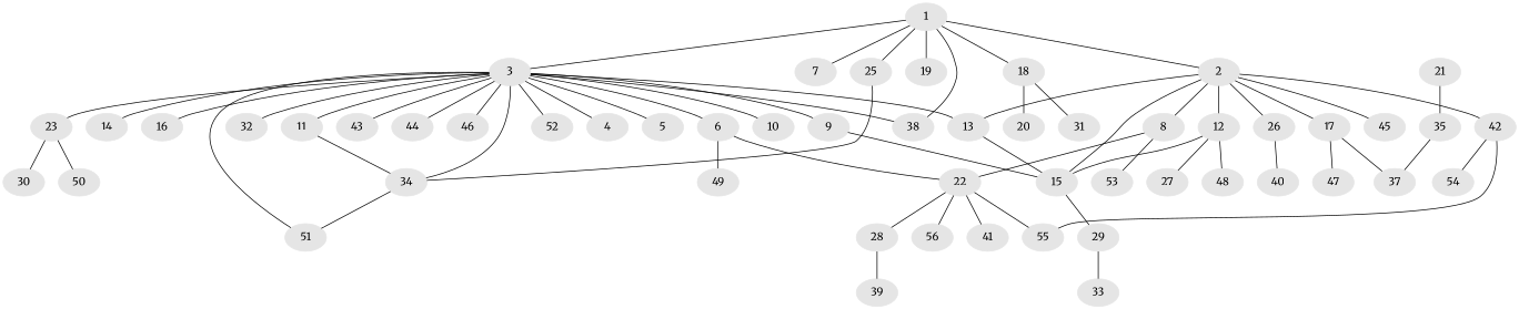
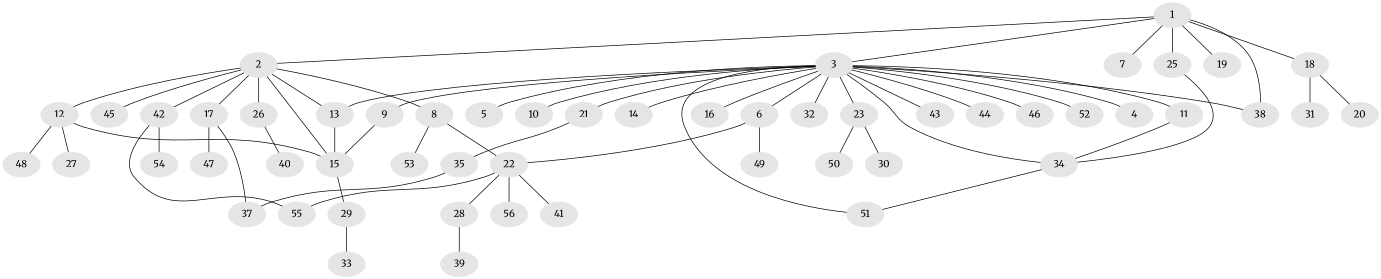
  graph {
    fontname=Merriweather
    node [color=gray90 fontname=Merriweather style=filled]
    edge [fontname=Merriweather]
    1
    2
    3
    7
    18
    19
    25
    38
    8
    12
    13
    15
    17
    26
    42
    45
    4
    5
    6
    9
    10
    11
    14
    16
    21
    23
    32
    34
    43
    44
    46
    51
    52
    20
    31
    22
    53
    27
    48
    29
    37
    47
    40
    55
    54
    49
    35
    30
    50
    28
    n51 [label=56]
    41
    33
    39
    1 -- 2
    1 -- 3
    1 -- 7
    1 -- 18
    1 -- 19
    1 -- 25
    1 -- 38
    2 -- 8
    2 -- 12
    2 -- 13
    2 -- 15
    2 -- 17
    2 -- 26
    2 -- 42
    2 -- 45
    3 -- 38
    3 -- 13
    3 -- 4
    3 -- 5
    3 -- 6
    3 -- 9
    3 -- 10
    3 -- 11
    3 -- 14
    3 -- 16
+   3 -- 21
    3 -- 23
    3 -- 32
    3 -- 34
    3 -- 43
    3 -- 44
    3 -- 46
    3 -- 51
    3 -- 52
    18 -- 20
    18 -- 31
    25 -- 34
    8 -- 22
    8 -- 53
    12 -- 15
    12 -- 27
    12 -- 48
    13 -- 15
    15 -- 29
    17 -- 37
    17 -- 47
    26 -- 40
    42 -- 55
    42 -- 54
    6 -- 22
    6 -- 49
    9 -- 15
    11 -- 34
    21 -- 35
    23 -- 30
    23 -- 50
    34 -- 51
    22 -- 55
    22 -- 28
    22 -- n51
    22 -- 41
    29 -- 33
    35 -- 37
    28 -- 39
  }
